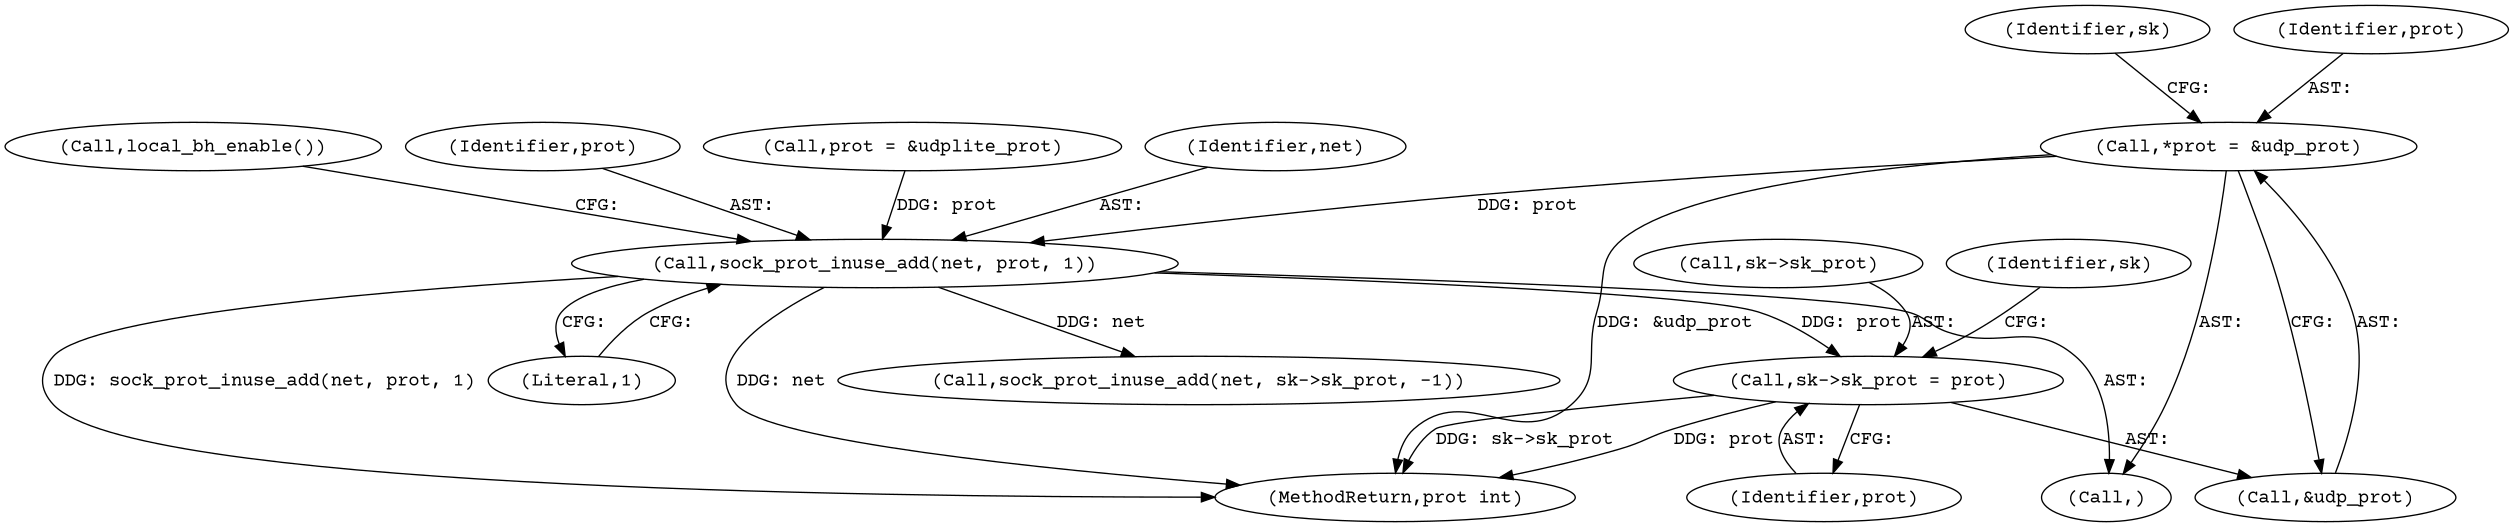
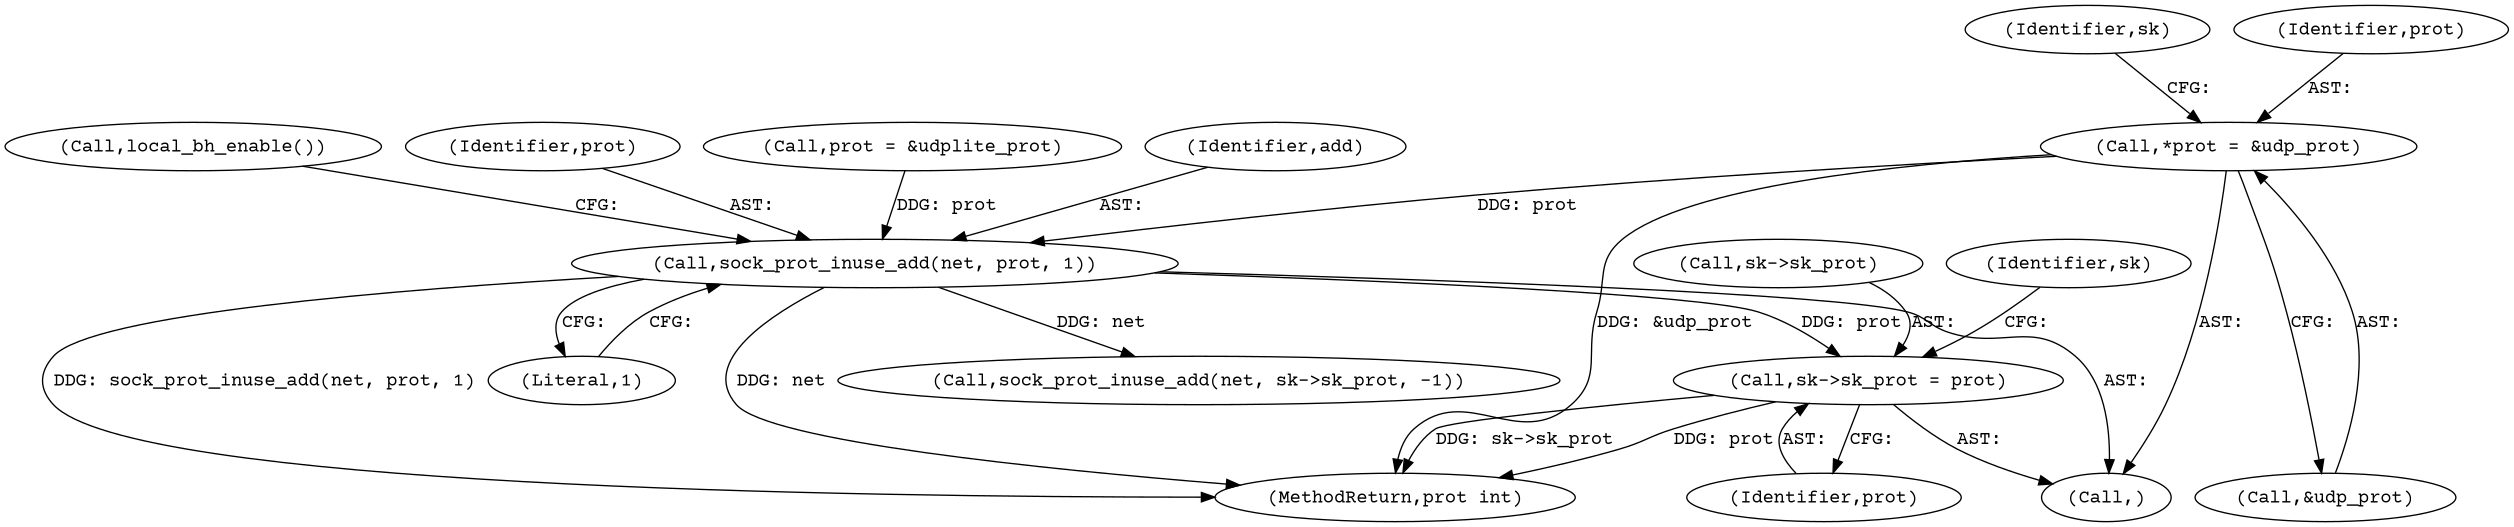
  digraph {
    fontname="Courier Prime"
    node [fontname="Courier Prime"]
    edge [fontname="Courier Prime"]
    n1 [label="(Call,*prot = &udp_prot)"]
    n2 [label="(Call,sock_prot_inuse_add(net, prot, 1))"]
    n3 [label="(Call,&udp_prot)"]
    n4 [label="(MethodReturn,prot int)"]
    n5 [label="(Call,)"]
    n6 [label="(Call,sk->sk_prot = prot)"]
    n7 [label="(Literal,1)"]
    n8 [label="(Call,sock_prot_inuse_add(net, sk->sk_prot, -1))"]
    n9 [label="(Identifier,prot)"]
    n10 [label="(Identifier,sk)"]
    n11 [label="(Call,local_bh_enable())"]
    n12 [label="(Identifier,prot)"]
    n13 [label="(Call,prot = &udplite_prot)"]
    n14 [label="(Identifier,prot)"]
    n15 [label="(Identifier,sk)"]
    n16 [label="(Call,sk->sk_prot)"]
-   n17 [label="(Identifier,net)"]
+   n17 [label="(Identifier,add)"]
    n1 -> n2 [label="DDG: prot"]
    n1 -> n3 [label="CFG: "]
    n1 -> n4 [label="DDG: &udp_prot"]
    n1 -> n5 [label="AST: "]
    n2 -> n4 [label="DDG: net"]
    n2 -> n4 [label="DDG: sock_prot_inuse_add(net, prot, 1)"]
    n2 -> n5 [label="AST: "]
    n2 -> n6 [label="DDG: prot"]
    n2 -> n7 [label="CFG: "]
    n2 -> n8 [label="DDG: net"]
    n3 -> n1 [label="AST: "]
    n6 -> n4 [label="DDG: prot"]
    n6 -> n4 [label="DDG: sk->sk_prot"]
-   n6 -> n3 [label="AST: "]
+   n6 -> n5 [label="AST: "]
    n6 -> n9 [label="CFG: "]
    n7 -> n2 [label="CFG: "]
    n9 -> n6 [label="AST: "]
    n10 -> n1 [label="CFG: "]
    n11 -> n2 [label="CFG: "]
    n12 -> n2 [label="AST: "]
    n13 -> n2 [label="DDG: prot"]
    n14 -> n1 [label="AST: "]
    n15 -> n6 [label="CFG: "]
    n16 -> n6 [label="AST: "]
    n17 -> n2 [label="AST: "]
  }
